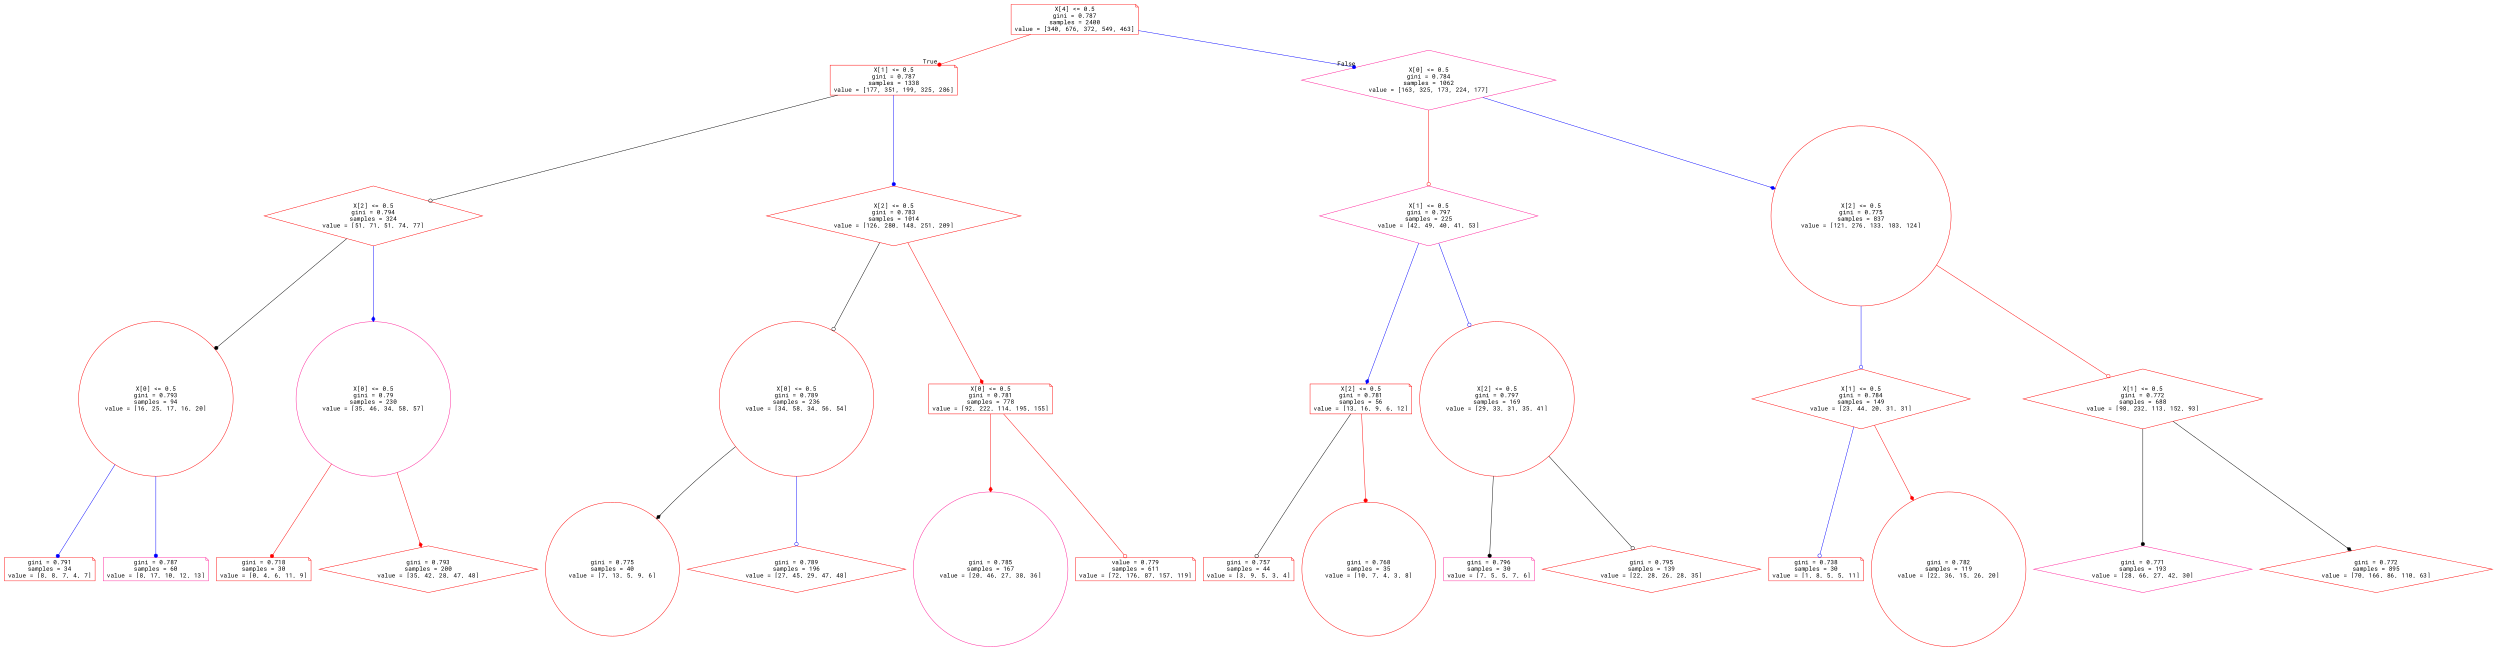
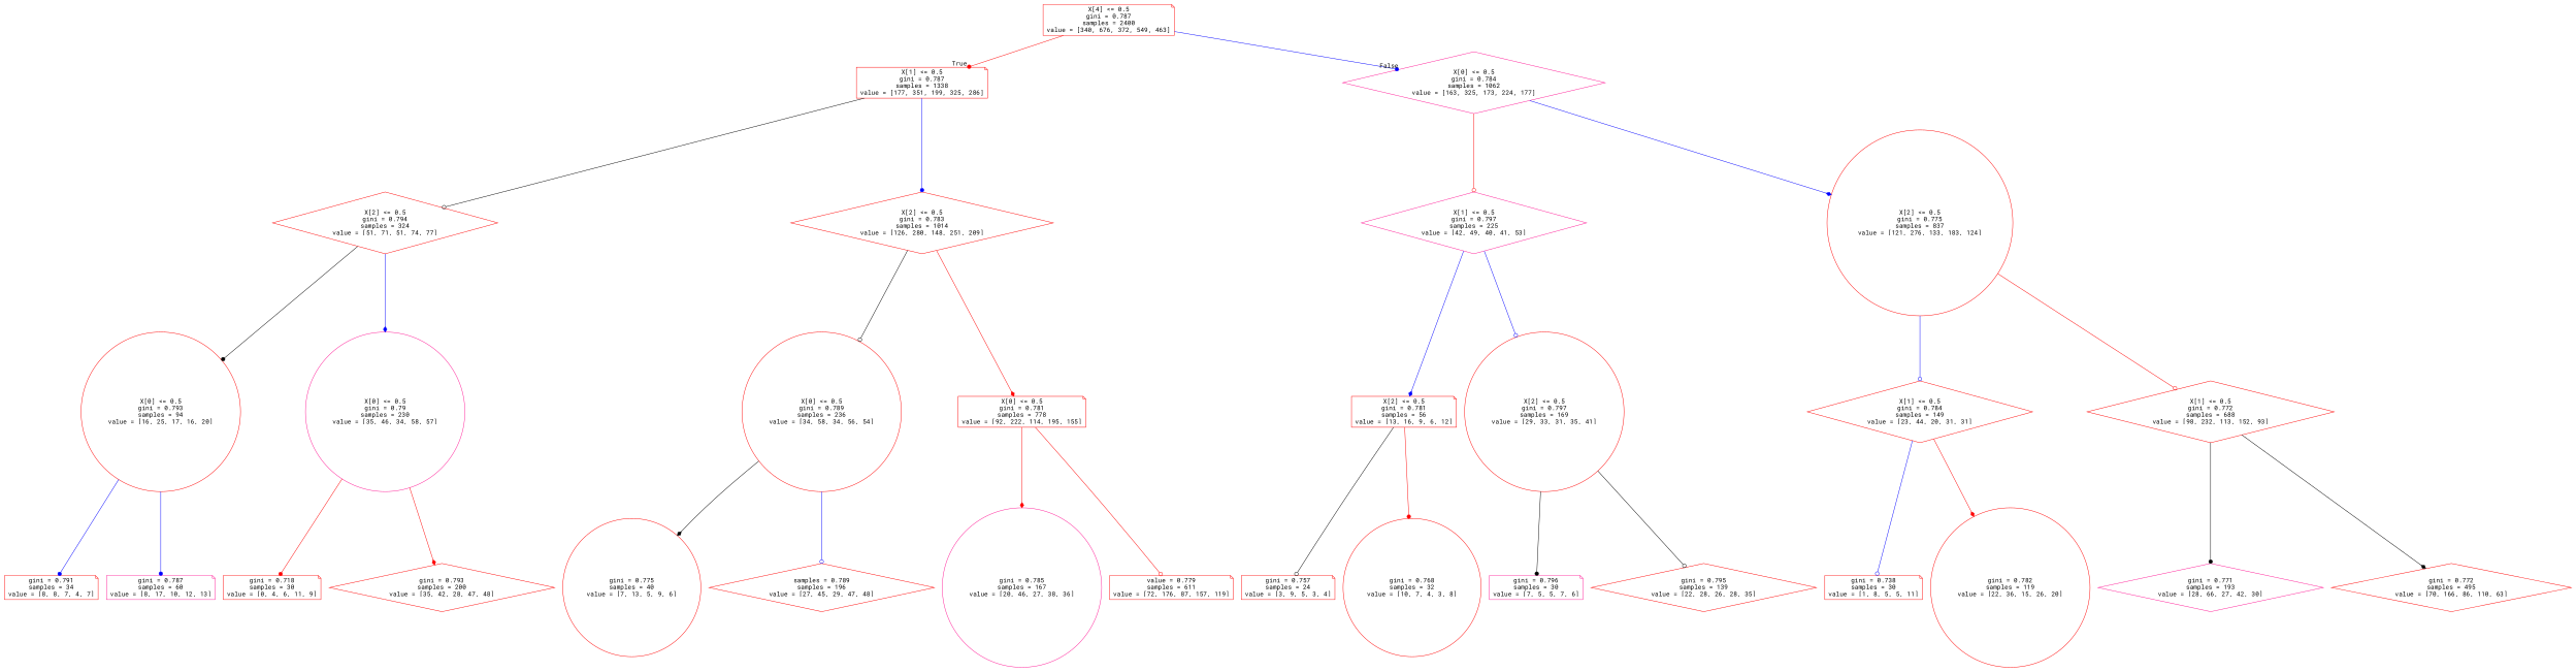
  digraph {
    fontname="Roboto Mono"
    node [color=red fontname="Roboto Mono" shape=note]
    edge [arrowhead=odot color=blue fontname="Roboto Mono"]
    n1 [label="X[4] <= 0.5\ngini = 0.787\nsamples = 2400\nvalue = [340, 676, 372, 549, 463]"]
    n2 [label="X[1] <= 0.5\ngini = 0.787\nsamples = 1338\nvalue = [177, 351, 199, 325, 286]"]
    n3 [color=deeppink label="X[0] <= 0.5\ngini = 0.784\nsamples = 1062\nvalue = [163, 325, 173, 224, 177]" shape=diamond]
    n4 [label="X[2] <= 0.5\ngini = 0.794\nsamples = 324\nvalue = [51, 71, 51, 74, 77]" shape=diamond]
    n5 [label="X[2] <= 0.5\ngini = 0.783\nsamples = 1014\nvalue = [126, 280, 148, 251, 209]" shape=diamond]
    n6 [color=deeppink label="X[1] <= 0.5\ngini = 0.797\nsamples = 225\nvalue = [42, 49, 40, 41, 53]" shape=diamond]
    n7 [label="X[2] <= 0.5\ngini = 0.775\nsamples = 837\nvalue = [121, 276, 133, 183, 124]" shape=circle]
    n8 [label="X[0] <= 0.5\ngini = 0.793\nsamples = 94\nvalue = [16, 25, 17, 16, 20]" shape=circle]
    n9 [color=deeppink label="X[0] <= 0.5\ngini = 0.79\nsamples = 230\nvalue = [35, 46, 34, 58, 57]" shape=circle]
    n10 [label="X[0] <= 0.5\ngini = 0.789\nsamples = 236\nvalue = [34, 58, 34, 56, 54]" shape=circle]
    n11 [label="X[0] <= 0.5\ngini = 0.781\nsamples = 778\nvalue = [92, 222, 114, 195, 155]"]
    n12 [label="gini = 0.791\nsamples = 34\nvalue = [8, 8, 7, 4, 7]"]
    n13 [color=deeppink label="gini = 0.787\nsamples = 60\nvalue = [8, 17, 10, 12, 13]"]
    n14 [label="gini = 0.718\nsamples = 30\nvalue = [0, 4, 6, 11, 9]"]
    n15 [label="gini = 0.793\nsamples = 200\nvalue = [35, 42, 28, 47, 48]" shape=diamond]
    n16 [label="gini = 0.775\nsamples = 40\nvalue = [7, 13, 5, 9, 6]" shape=circle]
-   n17 [label="gini = 0.789\nsamples = 196\nvalue = [27, 45, 29, 47, 48]" shape=diamond]
+   n17 [label="samples = 0.789\nsamples = 196\nvalue = [27, 45, 29, 47, 48]" shape=diamond]
    n18 [color=deeppink label="gini = 0.785\nsamples = 167\nvalue = [20, 46, 27, 38, 36]" shape=circle]
    n19 [label="value = 0.779\nsamples = 611\nvalue = [72, 176, 87, 157, 119]"]
    n20 [label="X[2] <= 0.5\ngini = 0.781\nsamples = 56\nvalue = [13, 16, 9, 6, 12]"]
    n21 [label="X[2] <= 0.5\ngini = 0.797\nsamples = 169\nvalue = [29, 33, 31, 35, 41]" shape=circle]
    n22 [label="X[1] <= 0.5\ngini = 0.784\nsamples = 149\nvalue = [23, 44, 20, 31, 31]" shape=diamond]
    n23 [label="X[1] <= 0.5\ngini = 0.772\nsamples = 688\nvalue = [98, 232, 113, 152, 93]" shape=diamond]
-   n24 [label="gini = 0.757\nsamples = 44\nvalue = [3, 9, 5, 3, 4]"]
-   n25 [label="gini = 0.768\nsamples = 35\nvalue = [10, 7, 4, 3, 8]" shape=circle]
+   n24 [label="gini = 0.757\nsamples = 24\nvalue = [3, 9, 5, 3, 4]"]
+   n25 [label="gini = 0.768\nsamples = 32\nvalue = [10, 7, 4, 3, 8]" shape=circle]
    n26 [color=deeppink label="gini = 0.796\nsamples = 30\nvalue = [7, 5, 5, 7, 6]"]
    n27 [label="gini = 0.795\nsamples = 139\nvalue = [22, 28, 26, 28, 35]" shape=diamond]
    n28 [label="gini = 0.738\nsamples = 30\nvalue = [1, 8, 5, 5, 11]"]
    n29 [label="gini = 0.782\nsamples = 119\nvalue = [22, 36, 15, 26, 20]" shape=circle]
    n30 [color=deeppink label="gini = 0.771\nsamples = 193\nvalue = [28, 66, 27, 42, 30]" shape=diamond]
-   n31 [label="gini = 0.772\nsamples = 895\nvalue = [70, 166, 86, 110, 63]" shape=diamond]
+   n31 [label="gini = 0.772\nsamples = 495\nvalue = [70, 166, 86, 110, 63]" shape=diamond]
    n1 -> n2 [arrowhead=dot color=red headlabel=True labelangle=45 labeldistance=2.5]
    n1 -> n3 [arrowhead=dot headlabel=False labelangle=-45 labeldistance=2.5]
    n2 -> n4 [color=black]
    n2 -> n5 [arrowhead=dot]
    n3 -> n6 [color=red]
    n3 -> n7 [arrowhead=diamond]
    n4 -> n8 [arrowhead=dot color=black]
    n4 -> n9 [arrowhead=diamond]
    n5 -> n10 [color=black]
    n5 -> n11 [arrowhead=diamond color=red]
    n6 -> n20 [arrowhead=diamond]
    n6 -> n21
    n7 -> n22
    n7 -> n23 [color=red]
    n8 -> n12 [arrowhead=dot]
    n8 -> n13 [arrowhead=dot]
    n9 -> n14 [arrowhead=dot color=red]
    n9 -> n15 [arrowhead=diamond color=red]
    n10 -> n16 [arrowhead=diamond color=black]
    n10 -> n17
    n11 -> n18 [arrowhead=diamond color=red]
    n11 -> n19 [color=red]
    n20 -> n24 [color=black]
    n20 -> n25 [arrowhead=dot color=red]
    n21 -> n26 [arrowhead=dot color=black]
    n21 -> n27 [color=black]
    n22 -> n28
    n22 -> n29 [arrowhead=diamond color=red]
    n23 -> n30 [arrowhead=dot color=black]
    n23 -> n31 [arrowhead=diamond color=black]
  }
